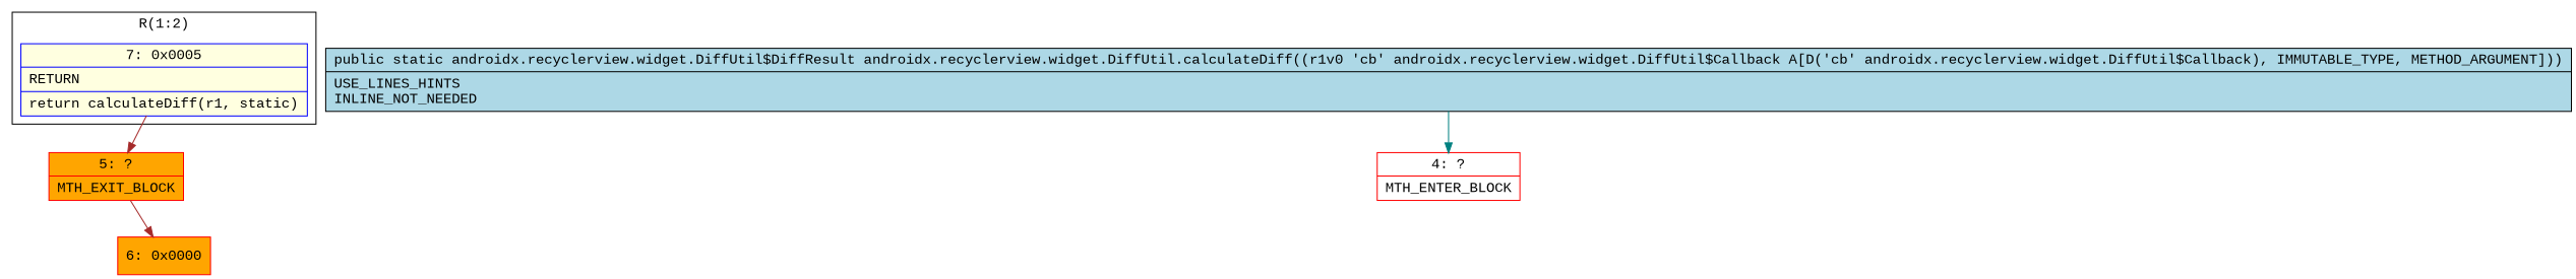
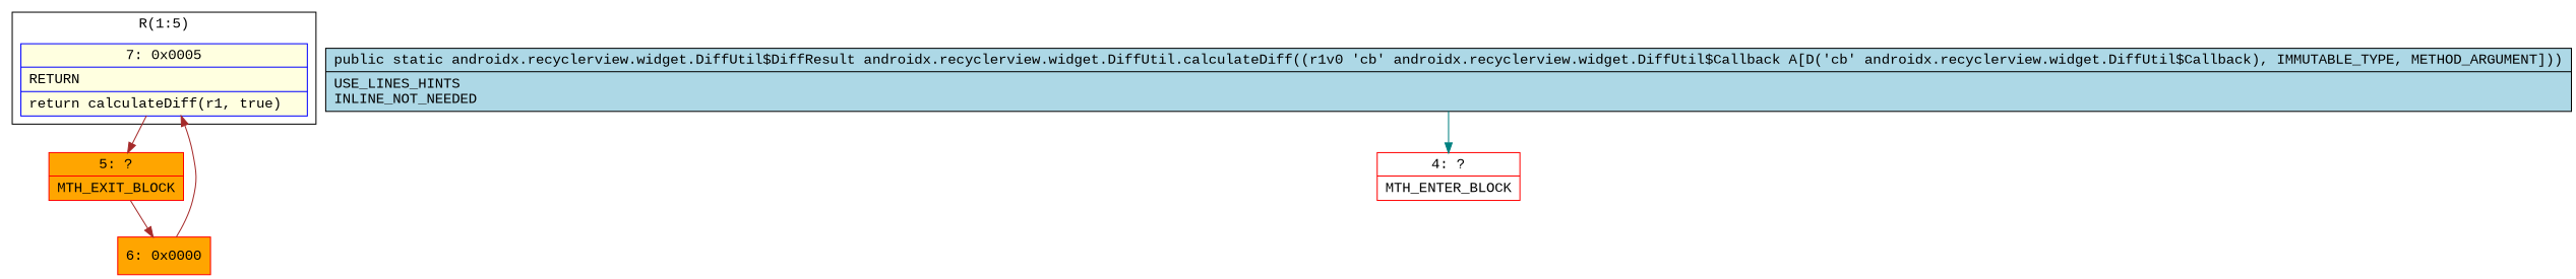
  digraph {
    fontname="Liberation Mono"
    node [color=red fillcolor=orange fontname="Liberation Mono" shape=record style=filled]
    edge [color=brown fontname="Liberation Mono"]
-   n1 [color=blue fillcolor=lightyellow label="{7\:\ 0x0005|RETURN\l|return calculateDiff(r1, static)\l}"]
+   n1 [color=blue fillcolor=lightyellow label="{7\:\ 0x0005|RETURN\l|return calculateDiff(r1, true)\l}"]
    n2 [label="{5\:\ ?|MTH_EXIT_BLOCK\l}"]
    n3 [label="{6\:\ 0x0000}"]
    n4 [fillcolor=white label="{4\:\ ?|MTH_ENTER_BLOCK\l}"]
    n5 [fillcolor=lightblue label="{public static androidx.recyclerview.widget.DiffUtil$DiffResult androidx.recyclerview.widget.DiffUtil.calculateDiff((r1v0 'cb' androidx.recyclerview.widget.DiffUtil$Callback A[D('cb' androidx.recyclerview.widget.DiffUtil$Callback), IMMUTABLE_TYPE, METHOD_ARGUMENT]))  | USE_LINES_HINTS\lINLINE_NOT_NEEDED\l}" color=""]
    subgraph cluster_1 {
-     label="R(1:2)"
+     label="R(1:5)"
      n1
    }
    n1 -> n2
    n2 -> n3
+   n3 -> n1
    n5 -> n4 [color=teal]
  }
